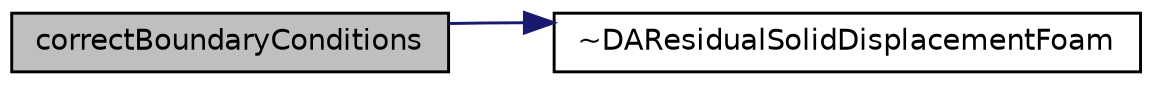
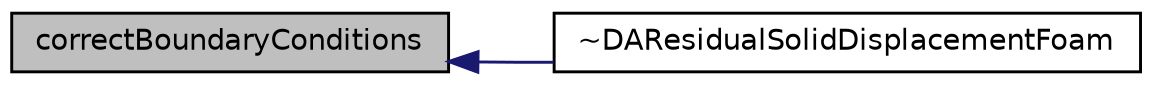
  digraph {
    rankdir=LR
    node [color=black fontname=Helvetica fontsize=10 shape=record]
    n1 [fillcolor=grey75 fontcolor=black height=0.2 label=correctBoundaryConditions style=filled width=0.4]
    n2 [height=0.2 label="~DAResidualSolidDisplacementFoam" width=0.4]
-   n2 -> n1 [color=midnightblue dir=back fontname=Helvetica fontsize=10 labelfontname=Helvetica labelfontsize=10 style=solid]
+   n1 -> n2 [color=midnightblue dir=back fontname=Helvetica fontsize=10 labelfontname=Helvetica labelfontsize=10 style=solid]
  }
